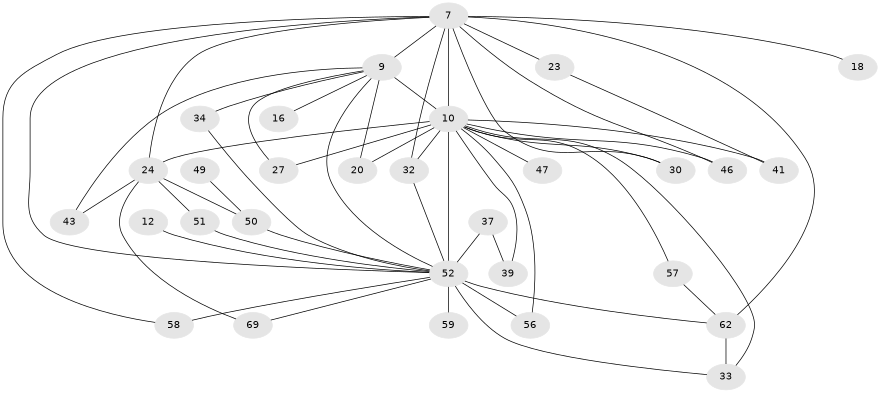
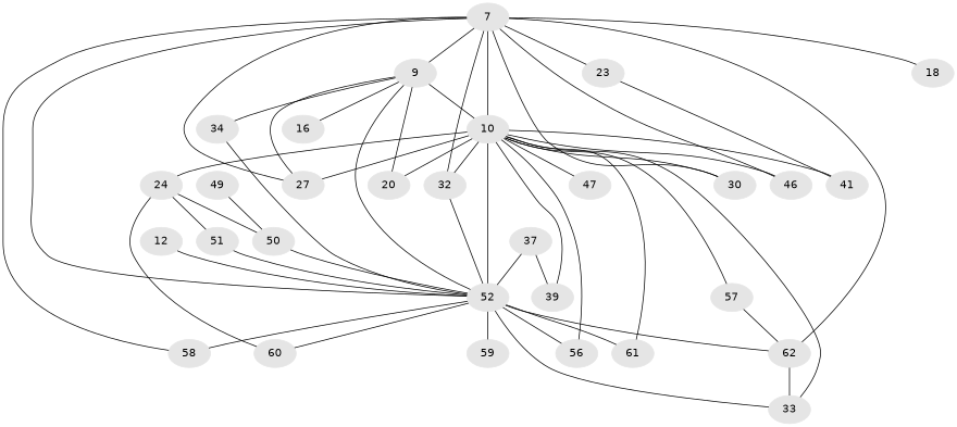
  graph {
    fontname="DejaVu Sans"
    node [color=gray90 fontname="DejaVu Sans" style=filled]
    edge [fontname="DejaVu Sans"]
    7 [super="+3"]
    9 [super="+4"]
    10 [super="+8+6"]
    23
    24 [super="+17"]
    n6 [label=18]
    30
    32 [super="+21+14"]
    46
    52 [super="+48+35"]
    58
    62 [super="+38+40"]
    16
    20
    27
    34
-   43
    56 [super="+42+11+53"]
    39
    41
    47 [super="+44"]
    57
+   61 [super="+55"]
    n24 [label=33 super="+36"]
    50
    51
-   60 [label=69]
+   60
    59
    12
    37
    49
    7 -- 9 [weight=4]
    7 -- 10 [weight=8]
    7 -- 23 [weight=2]
-   7 -- 24 [weight=2]
+   7 -- 27 [weight=2]
    7 -- n6 [weight=2]
    7 -- 30
    7 -- 32
    7 -- 46
    7 -- 52 [weight=4]
    7 -- 58
    7 -- 62 [weight=3]
    9 -- 10 [weight=8]
    9 -- 52 [weight=4]
    9 -- 16
    9 -- 20
    9 -- 27
    9 -- 34
-   9 -- 43
    10 -- 24 [weight=2]
    10 -- 30
    10 -- 32 [weight=2]
    10 -- 46
    10 -- 52 [weight=13]
    10 -- 20
    10 -- 27
    10 -- 56 [weight=3]
    10 -- 39
    10 -- 41
    10 -- 47 [weight=3]
    10 -- 57
+   10 -- 61 [weight=3]
    10 -- n24 [weight=2]
    23 -- 41
-   24 -- 43
    24 -- 50
    24 -- 51
    24 -- 60
    32 -- 52
    52 -- 58
    52 -- 62
    52 -- 56
+   52 -- 61 [weight=2]
    52 -- n24 [weight=2]
    52 -- 60
    52 -- 59 [weight=2]
    62 -- n24 [weight=2]
    34 -- 52
    57 -- 62
    50 -- 52
    51 -- 52
    12 -- 52
    37 -- 52 [weight=2]
    37 -- 39
    49 -- 50 [weight=2]
  }
